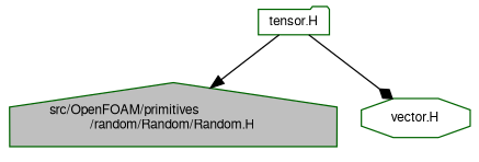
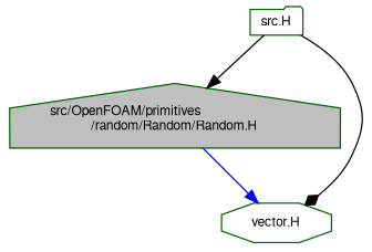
  digraph {
    node [color=darkgreen fontname=FreeSans fontsize=10]
    edge [arrowhead=normal color=black fontname=FreeSans fontsize=10 labelfontname=FreeSans labelfontsize=10 style=solid]
    n1 [fillcolor=grey75 fontcolor=black height=0.2 label="src/OpenFOAM/primitives\l/random/Random/Random.H" shape=house style=filled width=0.4]
    n2 [height=0.2 label="vector.H" shape=octagon width=0.4]
-   n3 [height=0.2 label="tensor.H" shape=folder width=0.4]
+   n3 [height=0.2 label="src.H" shape=folder width=0.4]
+   n1 -> n2 [color=blue]
    n3 -> n1
    n3 -> n2 [arrowhead=diamond]
  }
